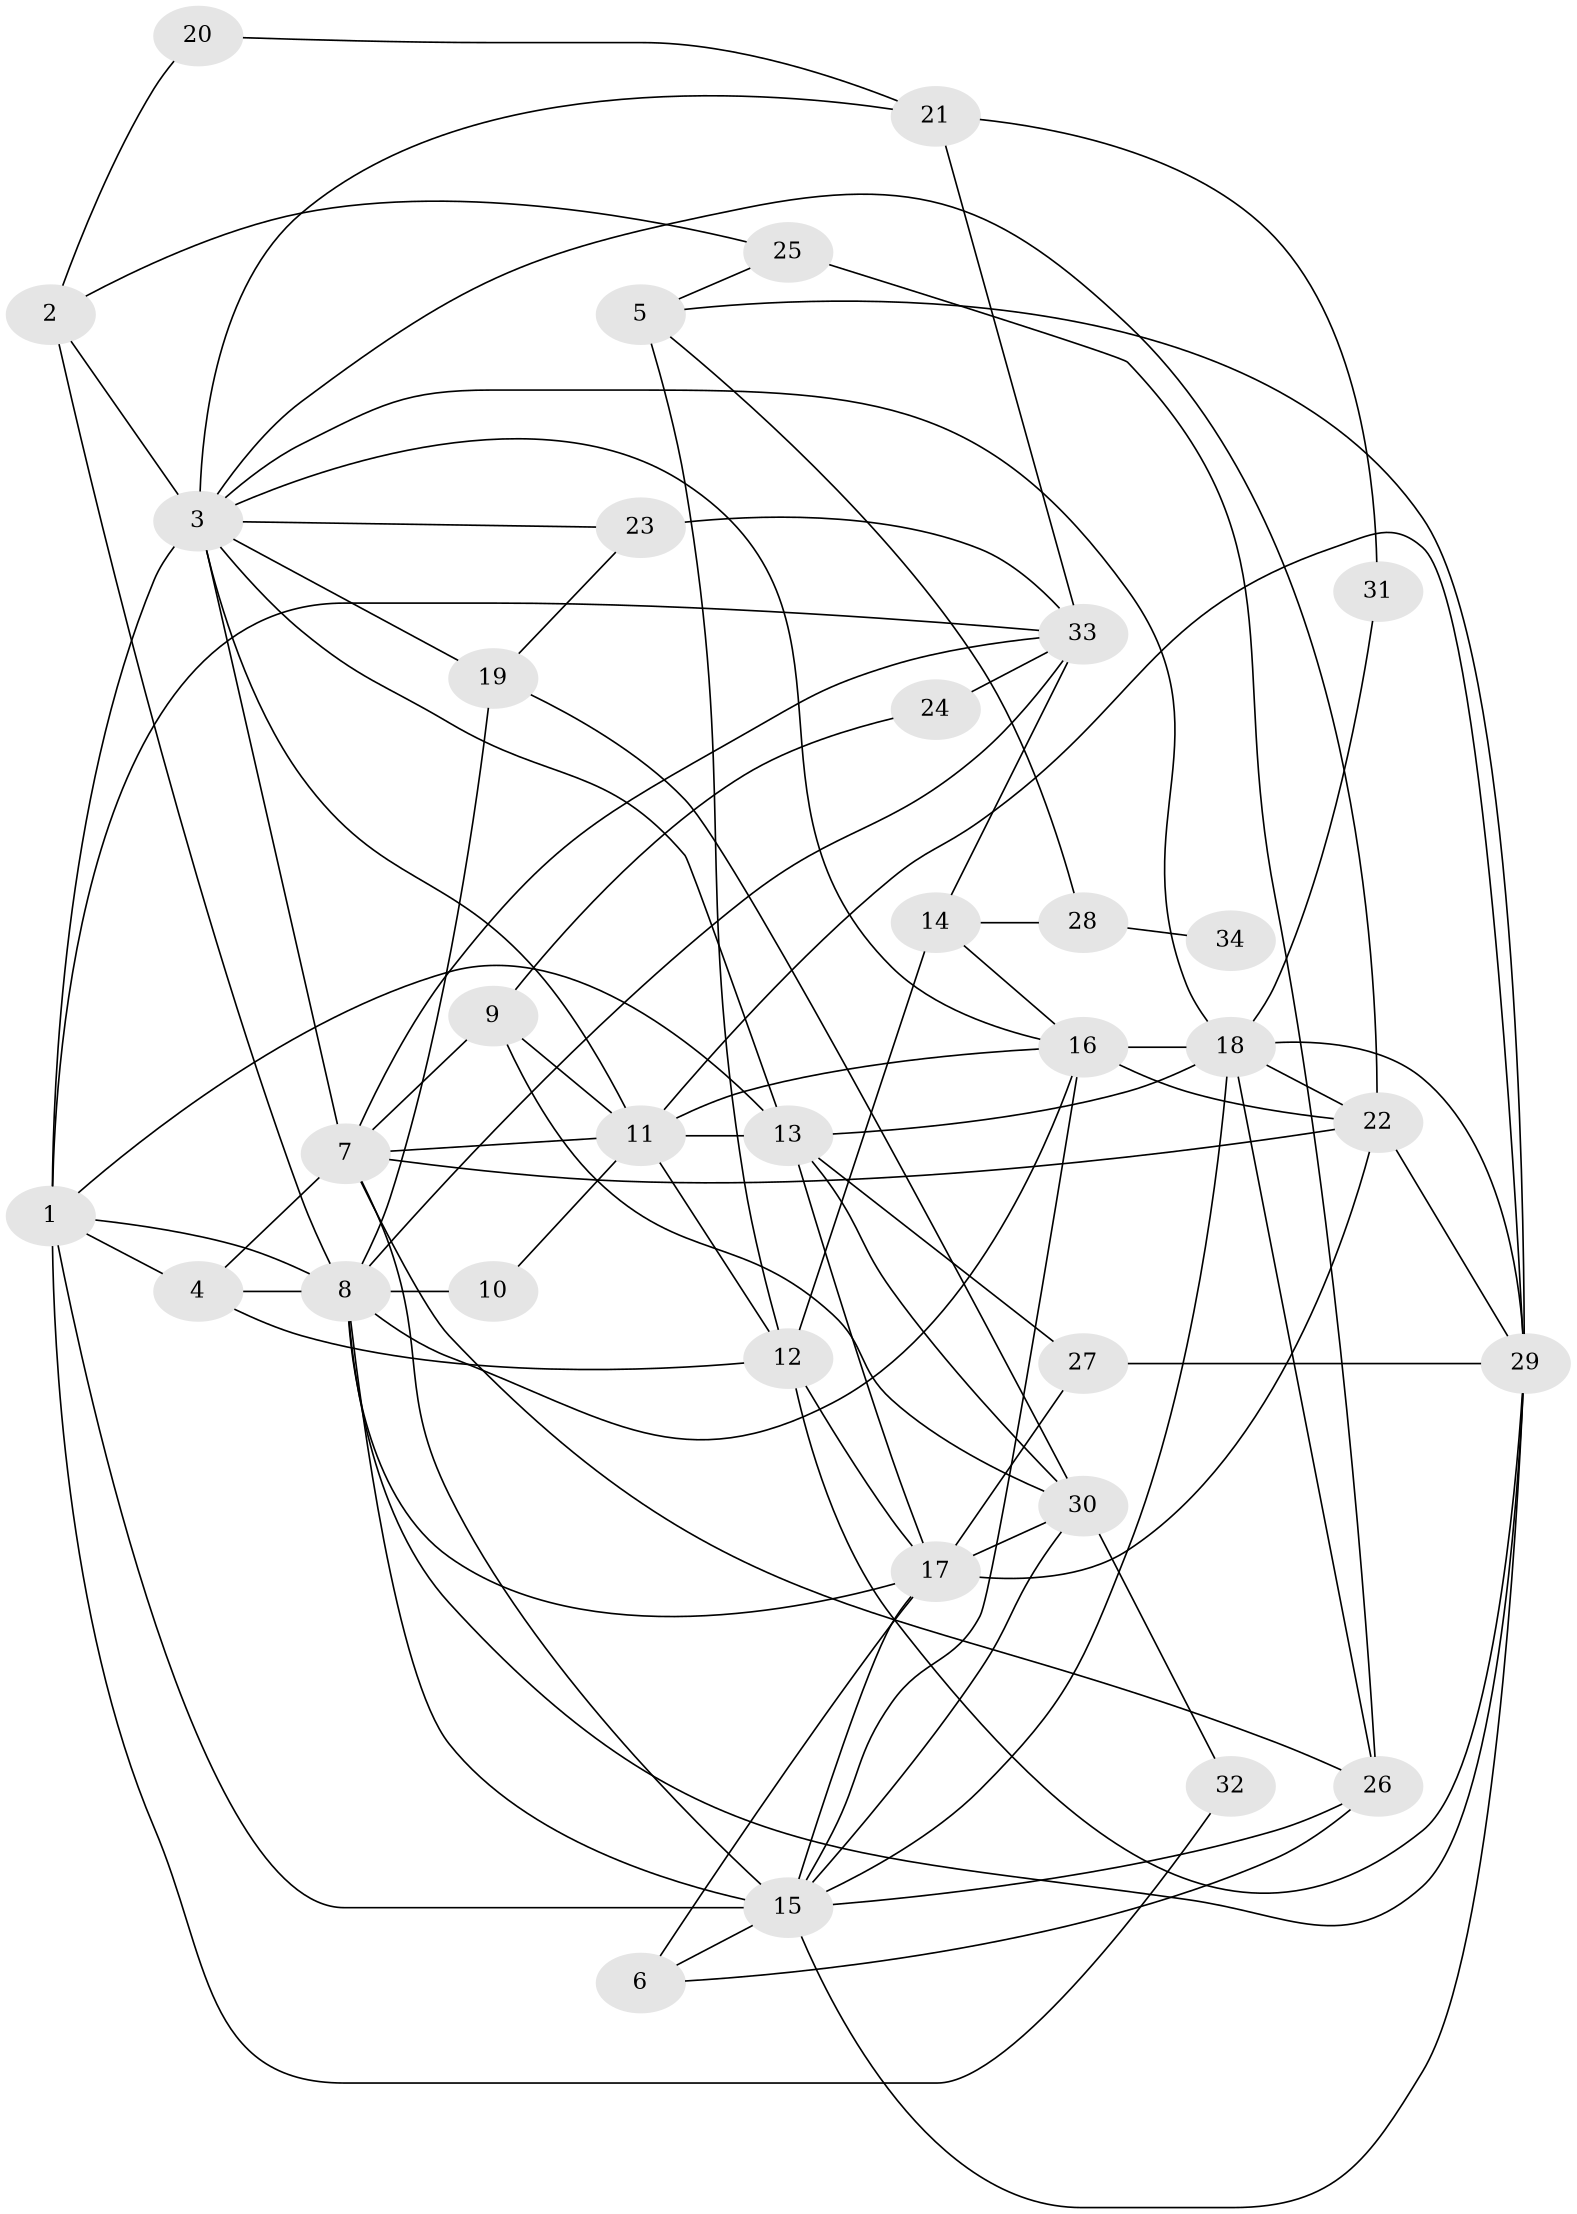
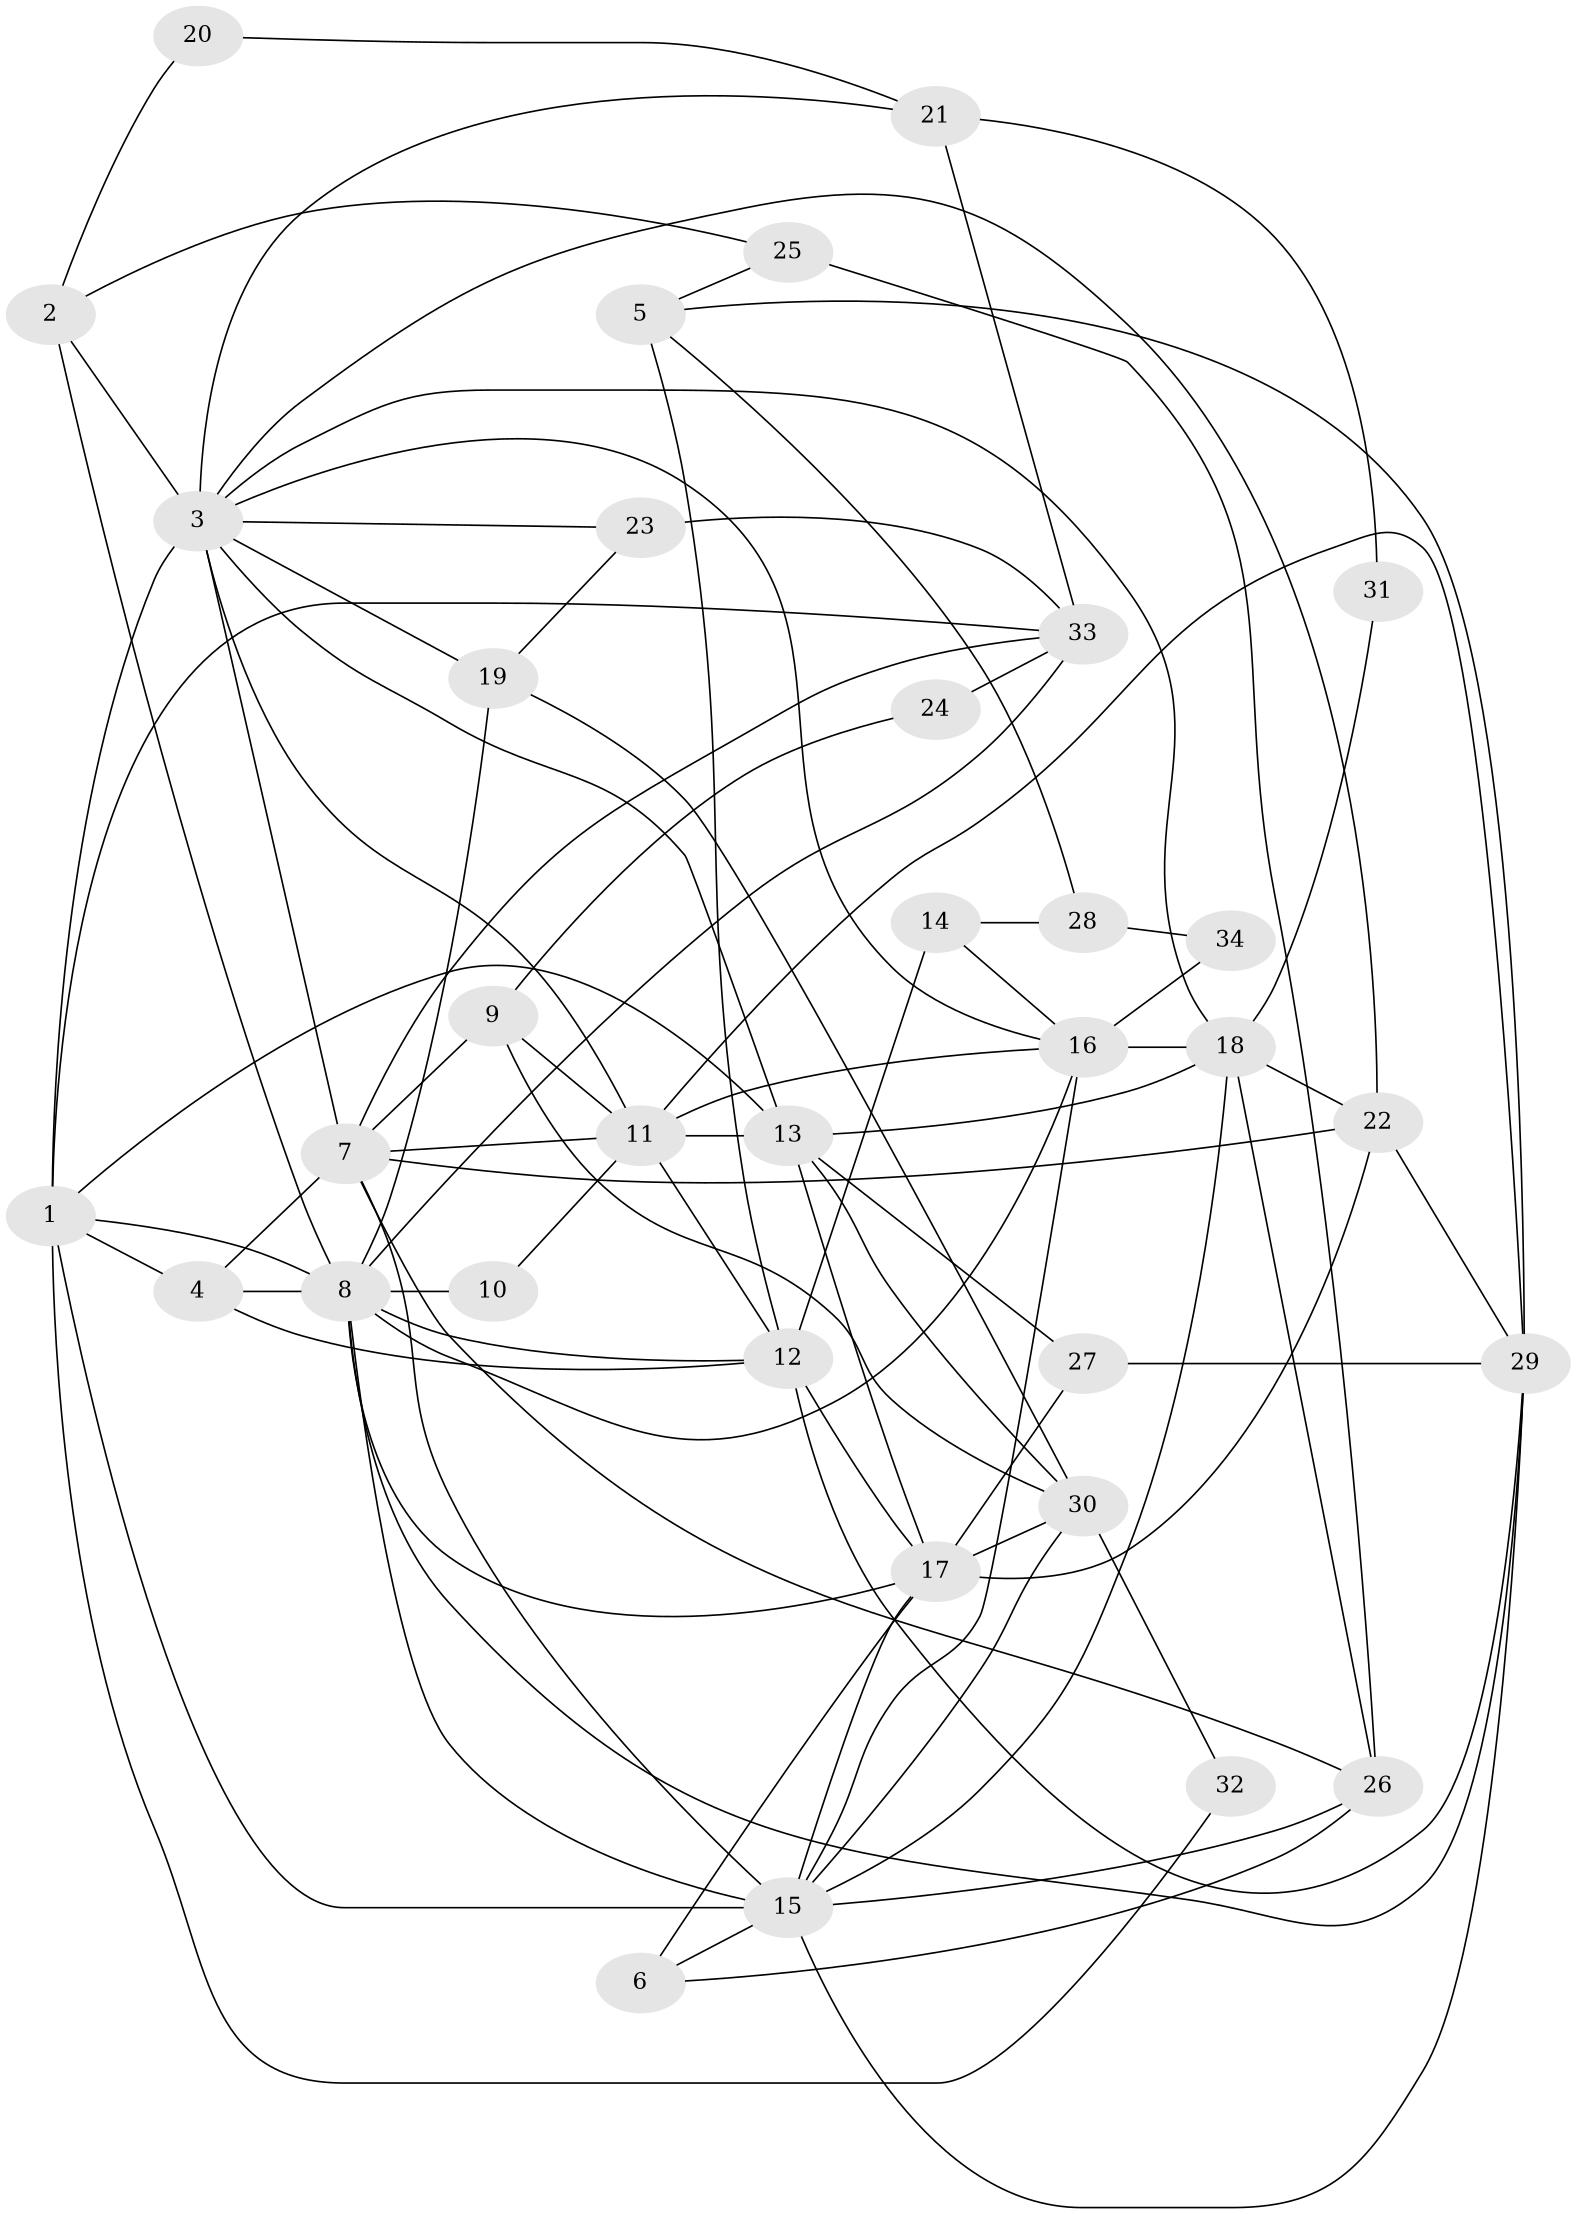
  graph {
    rankdir=LR
    node [color=gray90 style=filled]
    edge [weight=1.0]
    1
    3
    4
    8
    13
    15
    32
    33
    7
    11
    16
    18
    19
    21
    22
    23
    12
    29
    17
    10
    30
    27
    26
    2
    20
    25
    9
    34
    31
    14
    5
    28
    6
    24
    1 -- 3
    1 -- 4
    1 -- 8
    1 -- 13
    1 -- 15
    1 -- 32
    1 -- 33
    3 -- 13
    3 -- 7
    3 -- 11
    3 -- 16
    3 -- 18
    3 -- 19
    3 -- 21
    3 -- 22 [weight=2.0]
    3 -- 23
    4 -- 8
    4 -- 7
    4 -- 12
    8 -- 15
    8 -- 33
    8 -- 16
    8 -- 19
+   8 -- 12
    8 -- 29
    8 -- 17
    8 -- 10 [weight=2.0]
    13 -- 18
    13 -- 17
    13 -- 30
    13 -- 27
    15 -- 16
    15 -- 18
    15 -- 29
    15 -- 17
    15 -- 30
    15 -- 26 [weight=2.0]
    7 -- 15
    7 -- 33
    7 -- 11 [weight=2.0]
    7 -- 22
    7 -- 26
    7 -- 9 [weight=2.0]
    11 -- 13
    11 -- 16
    11 -- 12
    11 -- 29
    16 -- 18
-   16 -- 22
+   16 -- 34
    18 -- 22
-   18 -- 29
    18 -- 26
    18 -- 31
    19 -- 23
    19 -- 30
    21 -- 33
    21 -- 31
    22 -- 29
    23 -- 33
    12 -- 29 [weight=2.0]
    12 -- 17
    12 -- 14
    17 -- 22
    17 -- 30 [weight=2.0]
    17 -- 27
    10 -- 11
    30 -- 32
    27 -- 29
    2 -- 3
    2 -- 8
    2 -- 20
    2 -- 25
    20 -- 21
    25 -- 26
    9 -- 11
    9 -- 30 [weight=2.0]
    9 -- 24
-   14 -- 33
    14 -- 16
    14 -- 28
    5 -- 12
    5 -- 29
    5 -- 25
    5 -- 28
    28 -- 34
    6 -- 15
    6 -- 17
    6 -- 26
    24 -- 33
  }
